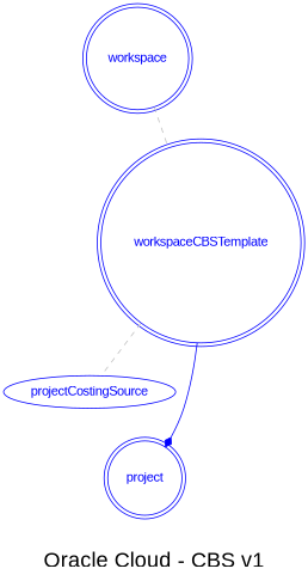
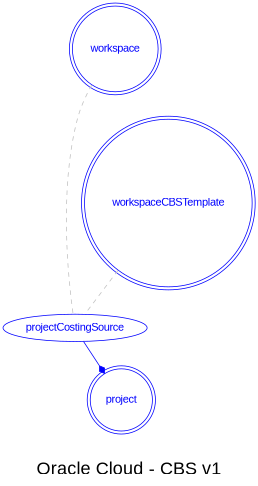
  digraph {
    fontname="Liberation Sans"
    fontsize=24
    label="Oracle Cloud - CBS v1"
    splines=true
    node [color=blue fontcolor=blue fontname="Liberation Sans" shape=doublecircle]
    edge [arrowhead=none arrowtail=none color=grey fontcolor=grey fontname="Liberation Sans" style=dashed]
    projectCostingSource [shape=ellipse]
    project
    workspace
    workspaceCBSTemplate
-   workspaceCBSTemplate -> project [arrowhead=diamond color=blue fontcolor=blue style=""]
-   workspace -> workspaceCBSTemplate
+   projectCostingSource -> project [arrowhead=diamond color=blue fontcolor=blue style=""]
+   workspace -> projectCostingSource
    workspaceCBSTemplate -> projectCostingSource
  }
